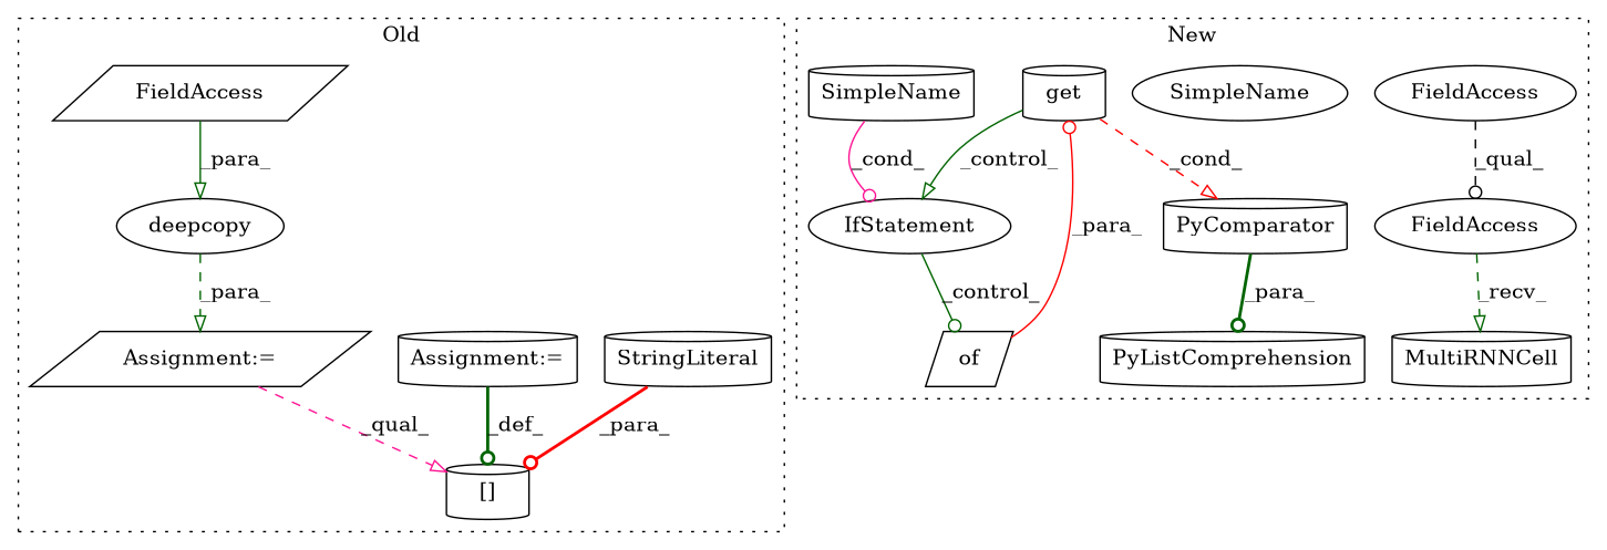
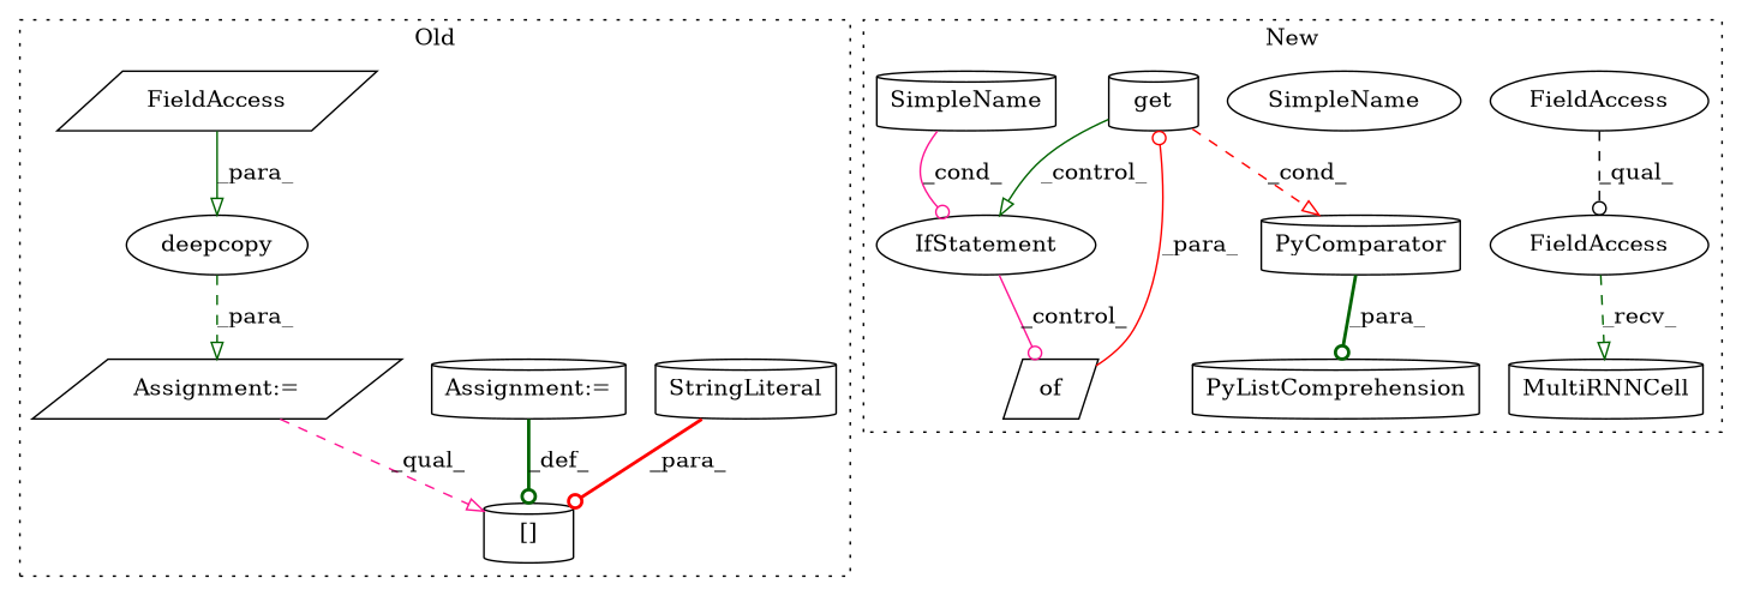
  digraph {
    node [a=32 l=11 s=2217 shape=cylinder]
    edge [arrowhead=odot color=darkgreen style=dashed]
    n1 [l="9,1" label=deepcopy s="1672,1692" shape=ellipse]
    n2 [a=2 l="12,1" label="[]" s="1699,1722"]
    n3 [a=45 label=StringLiteral s=1711]
    n4 [a=7 l=1 label="Assignment:=" s=1666 shape=parallelogram]
    n5 [a=7 l=1 label="Assignment:=" s=1723]
    n6 [a=22 label=FieldAccess s=1681 shape=parallelogram]
    n7 [l="13,1" label=MultiRNNCell s="2322,2344"]
    n8 [a=109 l=283 label=PyListComprehension s=1994]
    n9 [a=113 l=52 label=PyComparator]
    n10 [a=22 l=22 label=FieldAccess s=2299 shape=ellipse]
    n11 [a=22 l=18 label=FieldAccess s=2299 shape=ellipse]
    n12 [l=4 label=of s=2070 shape=parallelogram]
    n13 [a=42 l=5 label=SimpleName s=2264 shape=ellipse]
    n14 [l="4,1" label=get s="2043,2074"]
    n15 [a=25 l=52 label=IfStatement shape=ellipse]
    n16 [a=42 l=5 label=SimpleName s=2264]
    subgraph cluster_1 {
      label=Old
      style=dotted
      n1
      n2
      n3
      n4
      n5
      n6
    }
    subgraph cluster_2 {
      label=New
      style=dotted
      n7
      n8
      n9
      n10
      n11
      n12
      n13
      n14
      n15
      n16
    }
    n1 -> n4 [arrowhead=onormal label=_para_]
    n3 -> n2 [color=red label=_para_ style=bold]
    n4 -> n2 [arrowhead=onormal color=deeppink label=_qual_]
    n5 -> n2 [label=_def_ style=bold]
    n6 -> n1 [arrowhead=onormal label=_para_ style=solid]
    n9 -> n8 [label=_para_ style=bold]
    n10 -> n7 [arrowhead=onormal label=_recv_]
    n11 -> n10 [color=black label=_qual_]
    n12 -> n14 [color=red label=_para_ style=solid]
    n14 -> n9 [arrowhead=onormal color=red label=_cond_]
    n14 -> n15 [arrowhead=onormal label=_control_ style=solid]
-   n15 -> n12 [label=_control_ style=solid]
+   n15 -> n12 [color=deeppink label=_control_ style=solid]
    n16 -> n15 [color=deeppink label=_cond_ style=solid]
  }
